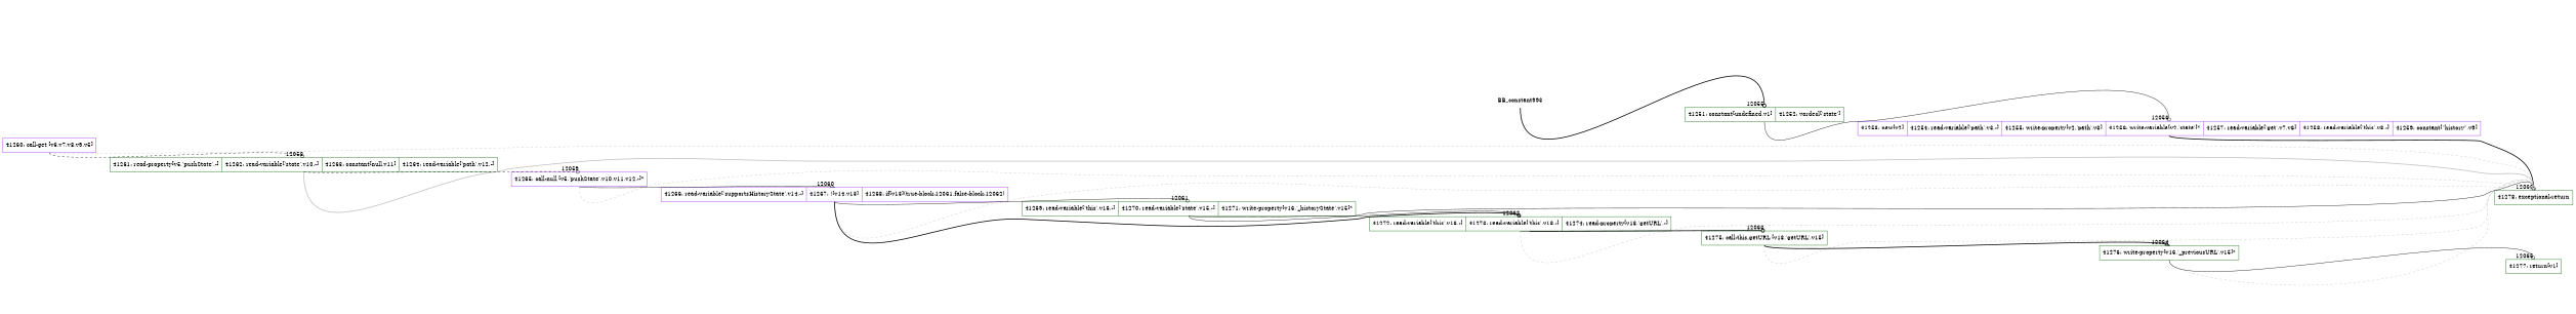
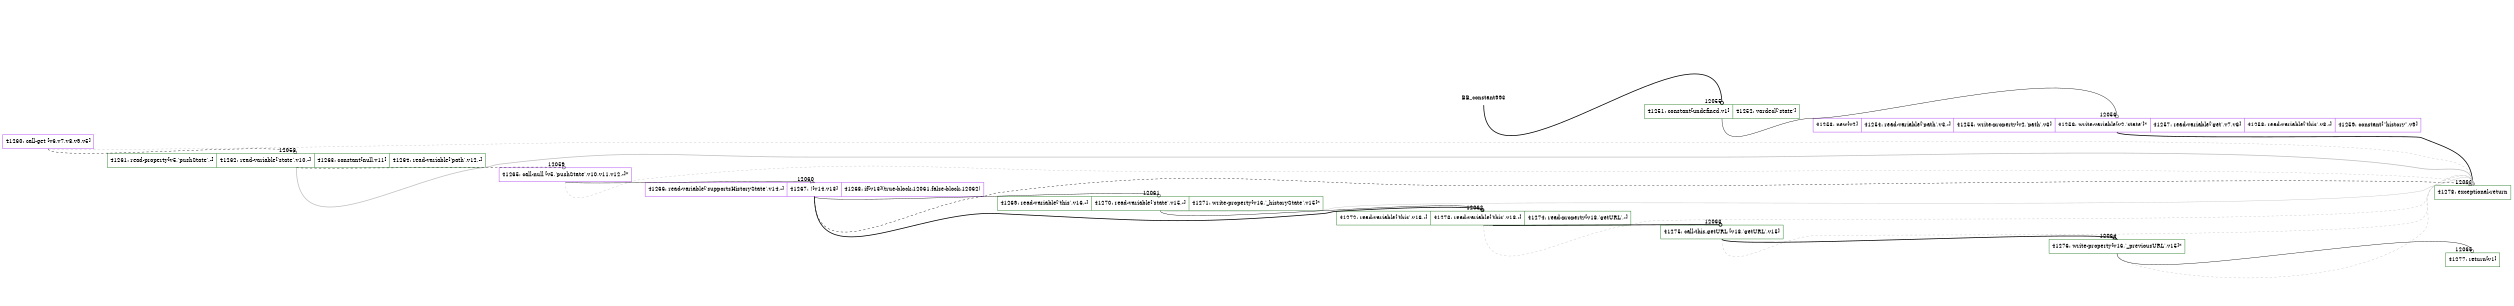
  digraph {
    rankdir=LR
    node [color=darkgreen shape=record]
    edge [arrowhead=odot headport=n style=dashed tailport=s]
    n1 [color=purple label=BB_constant993 shape=none]
    n2 [label="{41251: constant[undefined,v1]|41252: vardecl['state']}"]
    n3 [color=purple label="{41253: new[v2]|41254: read-variable['path',v3,-]|41255: write-property[v2,'path',v3]|41256: write-variable[v2,'state']*|41257: read-variable['get',v7,v6]|41258: read-variable['this',v8,-]|41259: constant[\"history\",v9]}"]
    n4 [label="{41278: exceptional-return}"]
    n5 [color=purple label="{41260: call-get [v6,v7,v8,v9,v5]}"]
    n6 [label="{41261: read-property[v5,'pushState',-]|41262: read-variable['state',v10,-]|41263: constant[null,v11]|41264: read-variable['path',v12,-]}"]
    n7 [color=purple label="{41265: call-null [v5,'pushState',v10,v11,v12,-]*}"]
    n8 [color=purple label="{41266: read-variable['supportsHistoryState',v14,-]|41267: ![v14,v13]|41268: if[v13](true-block:12061,false-block:12062)}"]
    n9 [label="{41269: read-variable['this',v16,-]|41270: read-variable['state',v15,-]|41271: write-property[v16,'_historyState',v15]*}"]
    n10 [label="{41272: read-variable['this',v16,-]|41273: read-variable['this',v18,-]|41274: read-property[v18,'getURL',-]}"]
    n11 [label="{41275: call-this.getURL [v18,'getURL',v15]}"]
    n12 [label="{41276: write-property[v16,'_previousURL',v15]*}"]
    n13 [label="{41277: return[v1]}"]
    n1 -> n2 [headlabel="    12055" style=bold]
    n2 -> n3 [headlabel="      12056" style=solid]
    n3 -> n4 [color=black headlabel="      12066" style=bold]
    n5 -> n4 [arrowhead=onormal color=gray]
    n5 -> n6 [headlabel="      12058"]
    n6 -> n4 [color=gray style=bold]
    n6 -> n7 [headlabel="      12059"]
    n7 -> n4 [arrowhead=onormal color=gray]
    n7 -> n8 [arrowhead=onormal headlabel="      12060" style=solid]
-   n8 -> n4 [arrowhead=onormal color=gray]
+   n8 -> n4 [arrowhead=onormal color=black]
    n8 -> n9 [headlabel="      12061" style=solid]
    n8 -> n10 [headlabel="      12062" style=bold]
-   n9 -> n4 [color=black style=solid]
+   n9 -> n4 [color=gray style=solid]
    n9 -> n10 [arrowhead=onormal style=solid]
    n10 -> n4 [arrowhead=onormal color=gray]
    n10 -> n11 [headlabel="      12063" style=bold]
    n11 -> n4 [arrowhead=onormal color=gray]
    n11 -> n12 [arrowhead=onormal headlabel="      12064" style=bold]
    n12 -> n4 [arrowhead=onormal color=gray]
    n12 -> n13 [headlabel="      12065" style=solid]
  }
